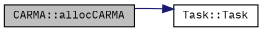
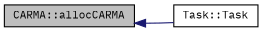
  digraph {
    rankdir=LR
    fontname="IBM Plex Mono"
    node [color=black fontname="IBM Plex Mono" fontsize=10 shape=record style=filled]
    n1 [fillcolor=grey75 fontcolor=black height=0.2 label="CARMA::allocCARMA" width=0.4]
    n2 [fillcolor=white height=0.2 label="Task::Task" width=0.4]
-   n2 -> n1 [color=midnightblue dir=back fontname="IBM Plex Mono" fontsize=10 labelfontname=Helvetica labelfontsize=10 style=solid]
+   n1 -> n2 [color=midnightblue dir=back fontname="IBM Plex Mono" fontsize=10 labelfontname=Helvetica labelfontsize=10 style=solid]
  }
